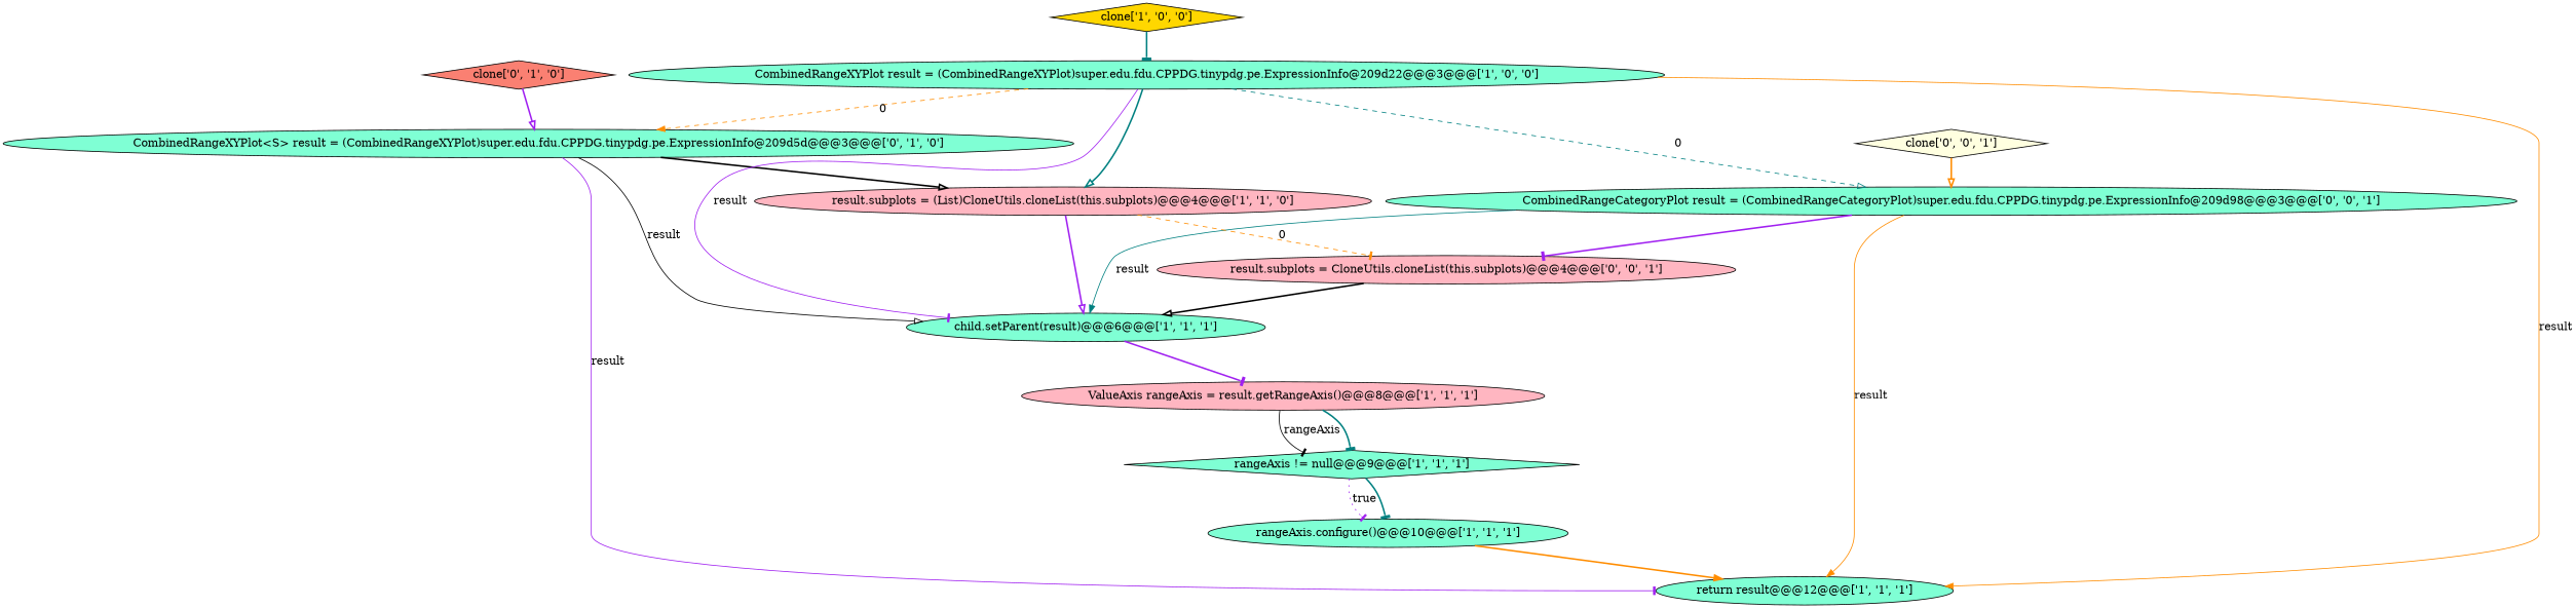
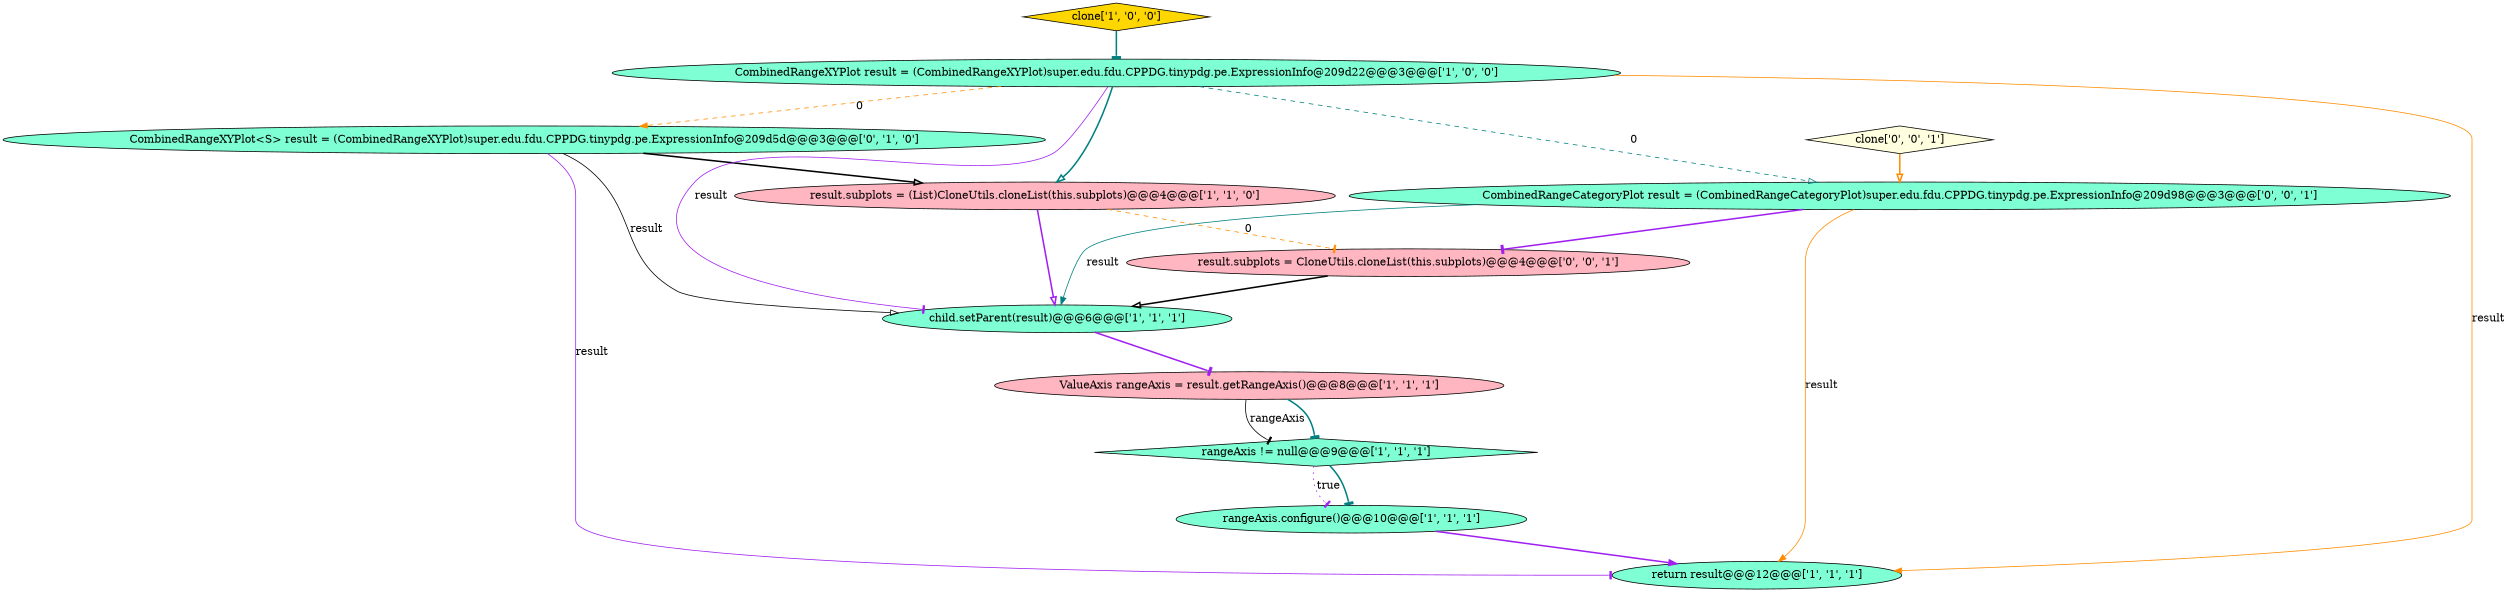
  digraph {
    node [fillcolor=aquamarine shape=ellipse style=filled]
    edge [arrowhead=tee color=purple style=bold]
    n1 [label="rangeAxis != null@@@9@@@['1', '1', '1']" shape=diamond]
    n2 [label="rangeAxis.configure()@@@10@@@['1', '1', '1']"]
    n3 [label="return result@@@12@@@['1', '1', '1']"]
    n4 [fillcolor=lightyellow label="clone['0', '0', '1']" shape=diamond]
    n5 [label="CombinedRangeCategoryPlot result = (CombinedRangeCategoryPlot)super.edu.fdu.CPPDG.tinypdg.pe.ExpressionInfo@209d98@@@3@@@['0', '0', '1']"]
    n6 [label="child.setParent(result)@@@6@@@['1', '1', '1']"]
    n7 [fillcolor=lightpink label="result.subplots = CloneUtils.cloneList(this.subplots)@@@4@@@['0', '0', '1']"]
    n8 [fillcolor=lightpink label="ValueAxis rangeAxis = result.getRangeAxis()@@@8@@@['1', '1', '1']"]
    n9 [label="CombinedRangeXYPlot<S> result = (CombinedRangeXYPlot)super.edu.fdu.CPPDG.tinypdg.pe.ExpressionInfo@209d5d@@@3@@@['0', '1', '0']"]
    n10 [fillcolor=lightpink label="result.subplots = (List)CloneUtils.cloneList(this.subplots)@@@4@@@['1', '1', '0']"]
    n11 [label="CombinedRangeXYPlot result = (CombinedRangeXYPlot)super.edu.fdu.CPPDG.tinypdg.pe.ExpressionInfo@209d22@@@3@@@['1', '0', '0']"]
-   n12 [fillcolor=salmon label="clone['0', '1', '0']" shape=diamond]
    n13 [fillcolor=gold label="clone['1', '0', '0']" shape=diamond]
    n1 -> n2 [label=true style=dotted]
    n1 -> n2 [color=teal]
-   n2 -> n3 [arrowhead=normal color=darkorange]
+   n2 -> n3 [arrowhead=normal]
    n4 -> n5 [arrowhead=onormal color=darkorange]
    n5 -> n3 [arrowhead=normal color=darkorange label=result style=solid]
    n5 -> n6 [arrowhead=normal color=teal label=result style=solid]
    n5 -> n7
    n6 -> n8
    n7 -> n6 [arrowhead=onormal color=black]
    n8 -> n1 [color=black label=rangeAxis style=solid]
    n8 -> n1 [color=teal]
    n9 -> n3 [label=result style=solid]
    n9 -> n6 [arrowhead=onormal color=black label=result style=solid]
    n9 -> n10 [arrowhead=onormal color=black]
    n10 -> n6 [arrowhead=onormal]
    n10 -> n7 [color=darkorange label=0 style=dashed]
    n11 -> n3 [arrowhead=normal color=darkorange label=result style=solid]
    n11 -> n5 [arrowhead=onormal color=teal label=0 style=dashed]
    n11 -> n6 [label=result style=solid]
    n11 -> n9 [arrowhead=normal color=darkorange label=0 style=dashed]
    n11 -> n10 [arrowhead=onormal color=teal]
-   n12 -> n9 [arrowhead=onormal]
    n13 -> n11 [color=teal]
  }
